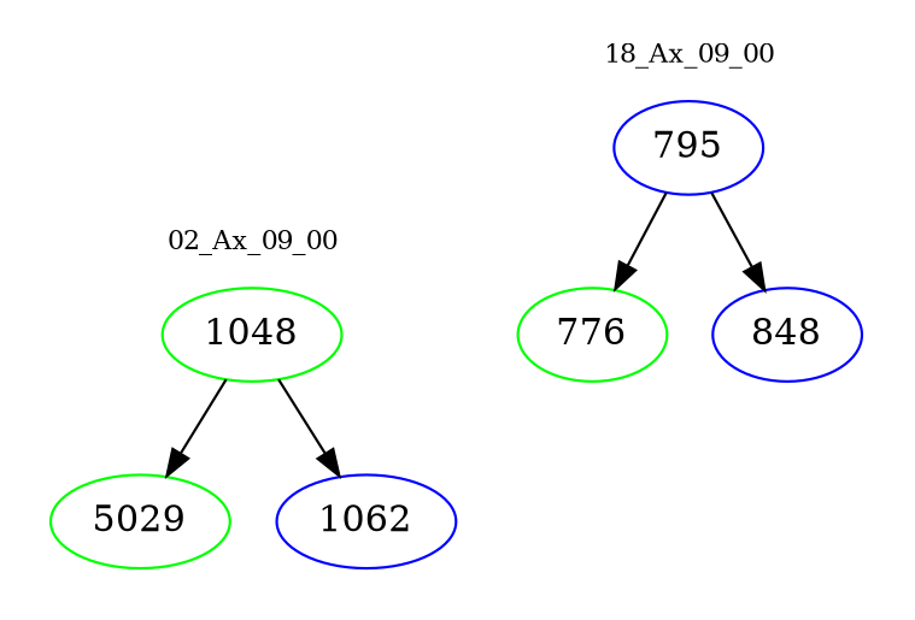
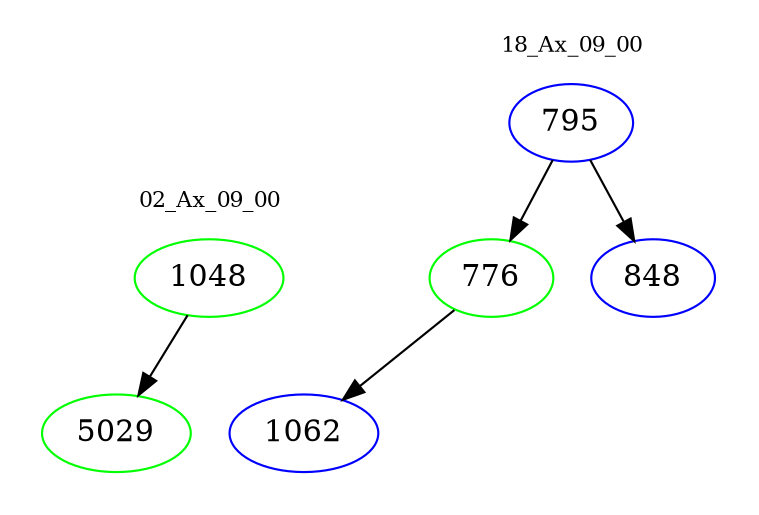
  digraph {
    node [color=green]
    edge [color=black]
    n1 [label=1048]
    n2 [label=5029]
    n3 [color=blue label=1062]
    n4 [color=blue label=795]
    n5 [label=776]
    n6 [color=blue label=848]
    subgraph cluster_1 {
      color=white
      fontsize=10
      label="02_Ax_09_00"
      n1
      n2
      n3
    }
    subgraph cluster_2 {
      color=white
      fontsize=10
      label="18_Ax_09_00"
      n4
      n5
      n6
    }
    n1 -> n2
-   n1 -> n3
+   n5 -> n3
    n4 -> n5
    n4 -> n6
  }
